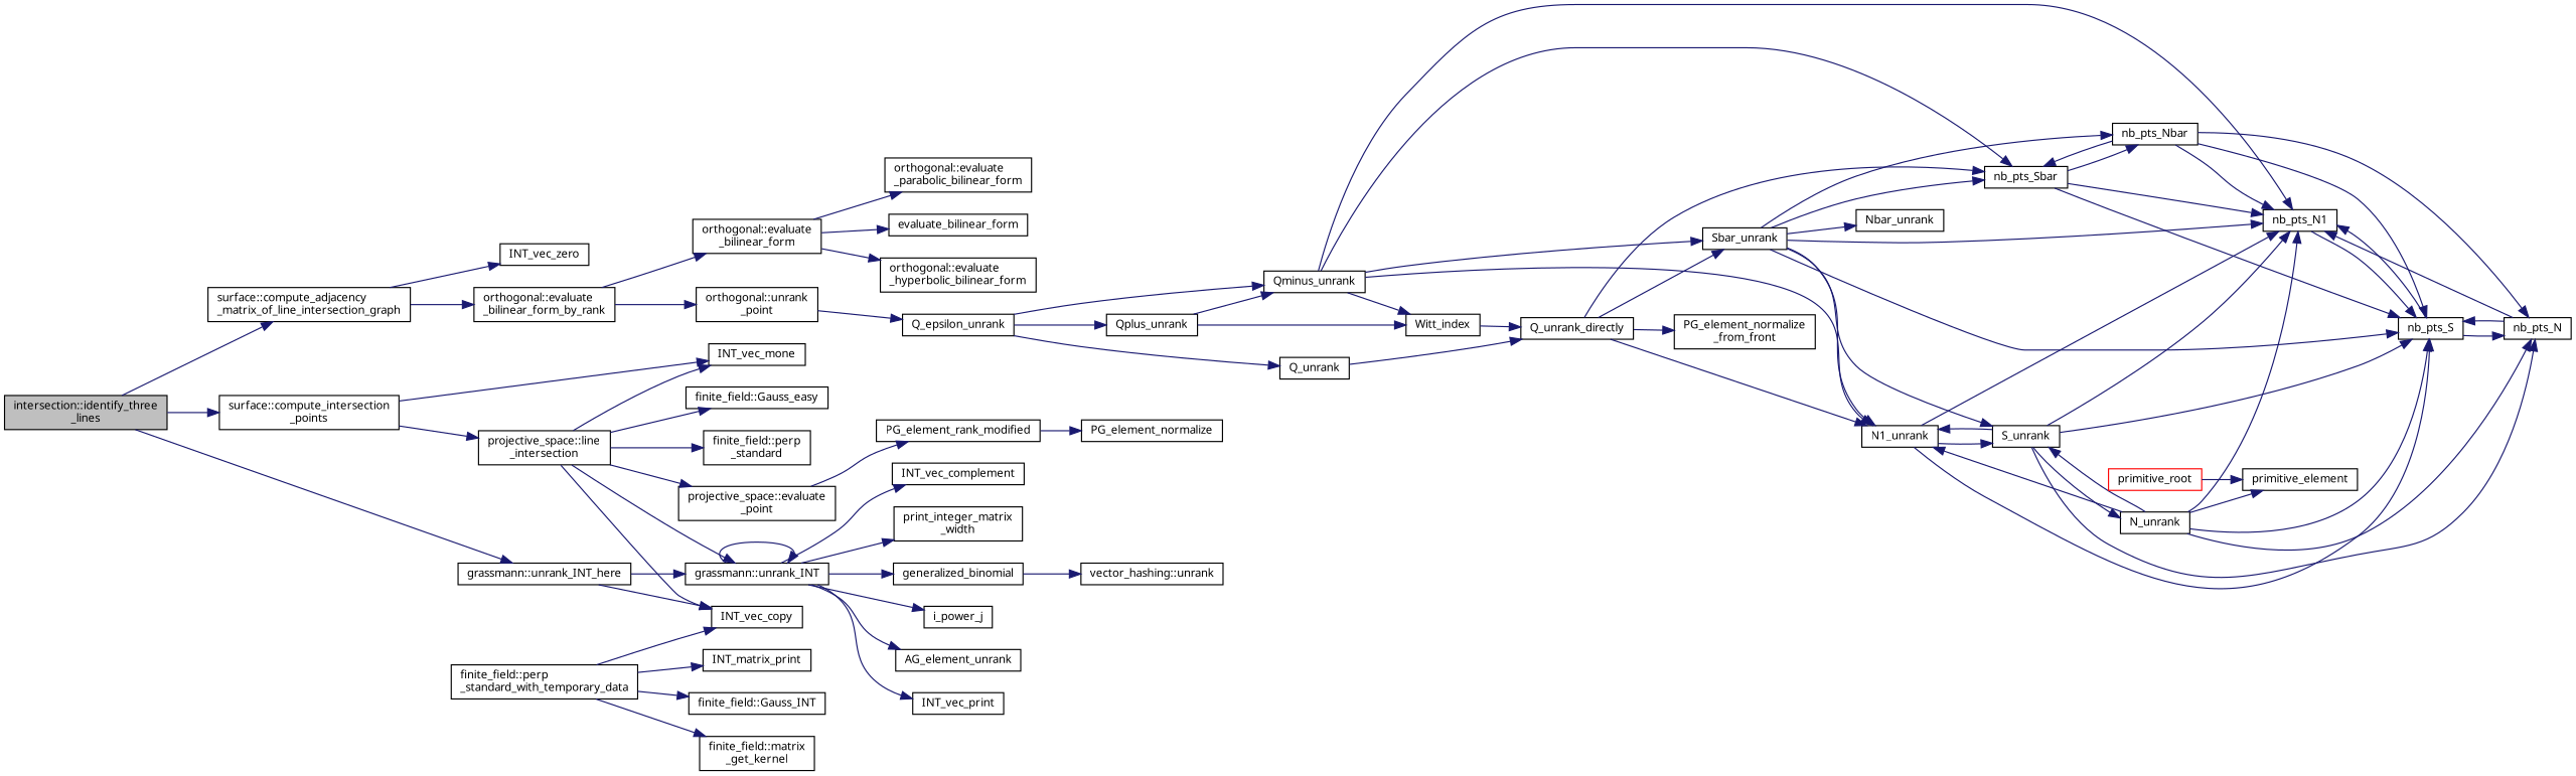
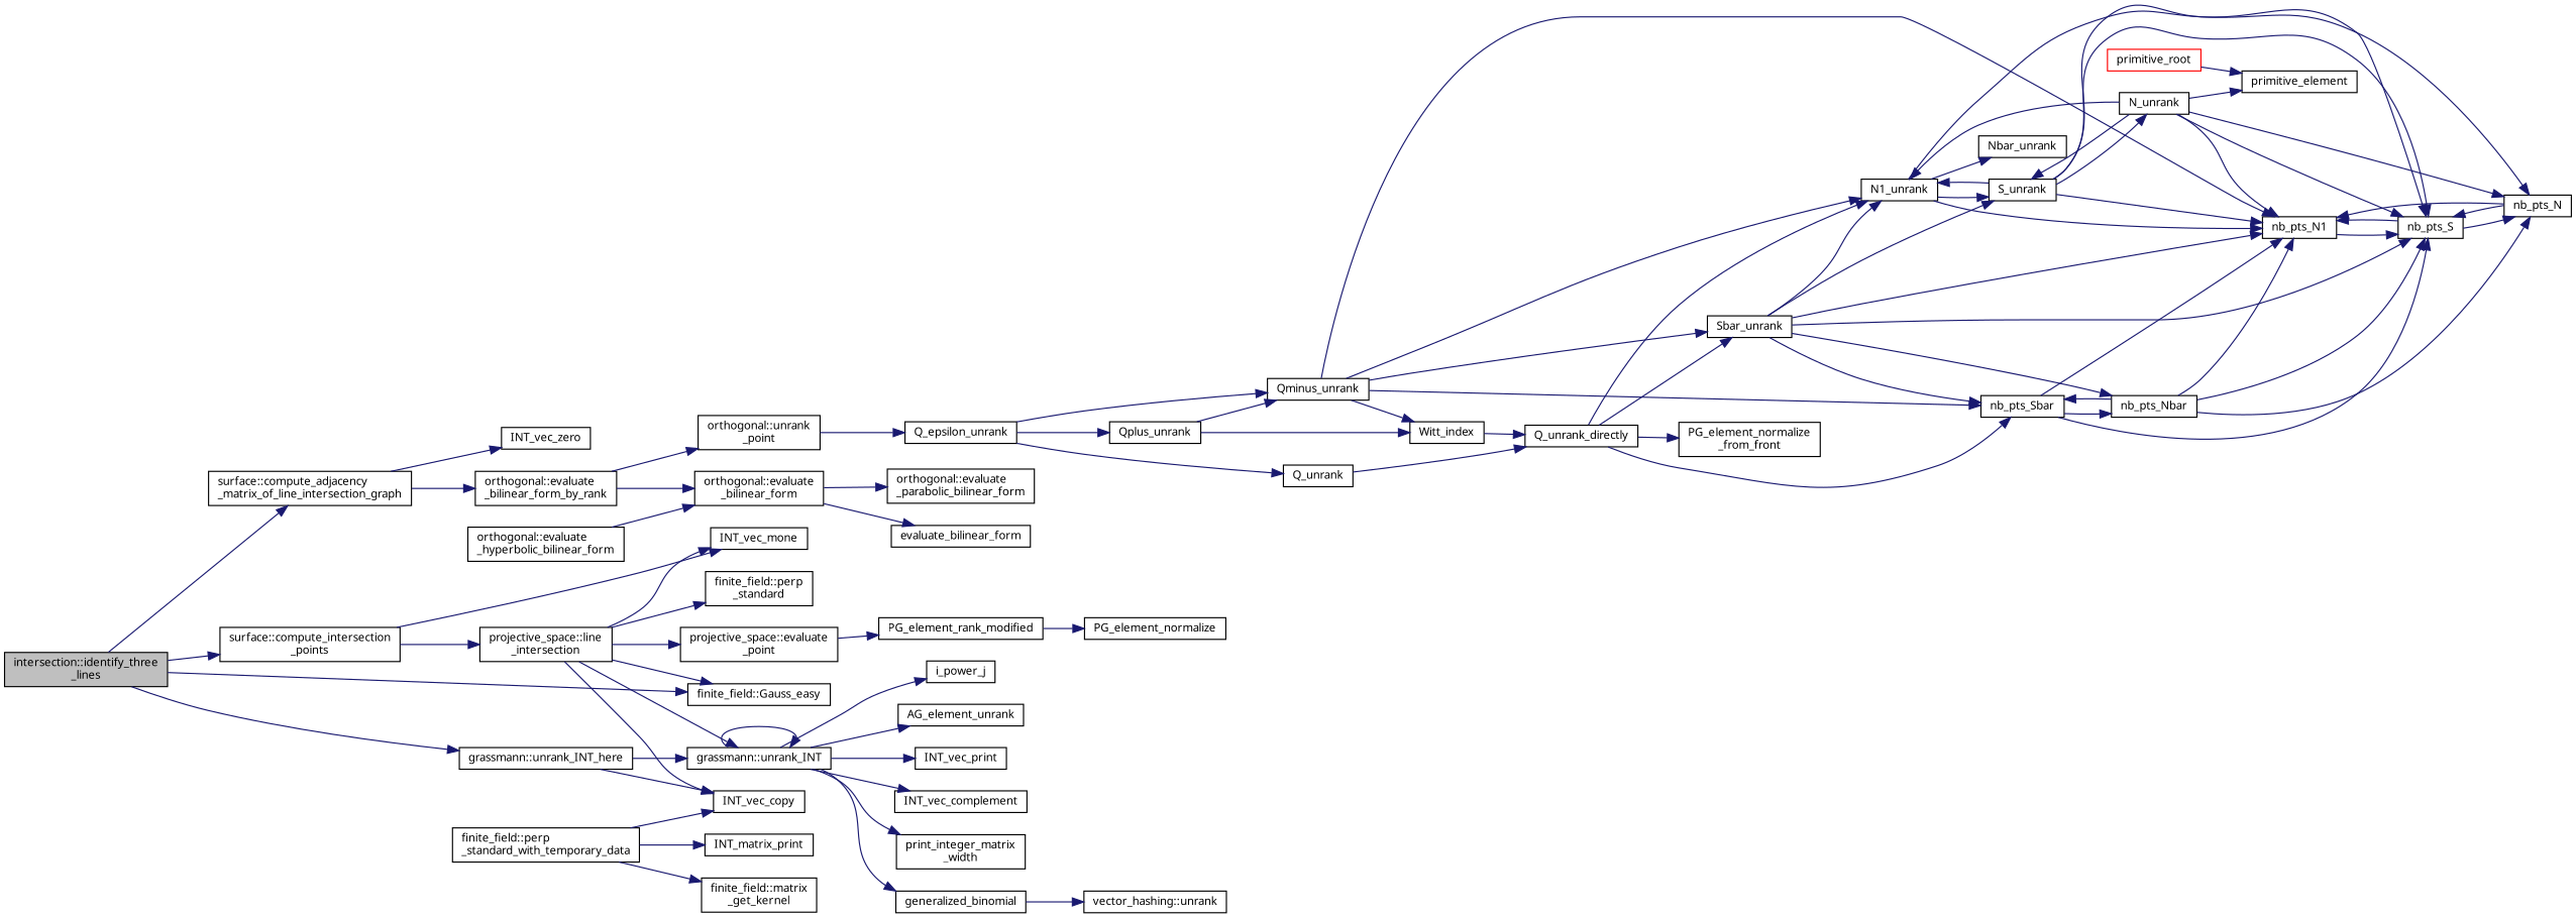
  digraph {
    fontname="Noto Sans"
    rankdir=LR
    node [color=black fillcolor=white fontname="Noto Sans" fontsize=10 shape=record style=filled]
    edge [color=midnightblue fontname="Noto Sans" fontsize=10 labelfontname=Helvetica labelfontsize=10 style=solid]
    n1 [fillcolor=grey75 fontcolor=black height=0.2 label="intersection::identify_three\l_lines" width=0.4]
    n2 [height=0.2 label="surface::compute_adjacency\l_matrix_of_line_intersection_graph" width=0.4]
    n3 [height=0.2 label="surface::compute_intersection\l_points" width=0.4]
    n4 [height=0.2 label="grassmann::unrank_INT_here" width=0.4]
    n5 [height=0.2 label="finite_field::Gauss_easy" width=0.4]
    n6 [height=0.2 label=INT_vec_zero width=0.4]
    n7 [height=0.2 label="orthogonal::evaluate\l_bilinear_form_by_rank" width=0.4]
    n8 [height=0.2 label=INT_vec_mone width=0.4]
    n9 [height=0.2 label="projective_space::line\l_intersection" width=0.4]
    n10 [height=0.2 label="grassmann::unrank_INT" width=0.4]
    n11 [height=0.2 label=INT_vec_copy width=0.4]
    n12 [height=0.2 label="orthogonal::unrank\l_point" width=0.4]
    n13 [height=0.2 label="orthogonal::evaluate\l_bilinear_form" width=0.4]
    n14 [height=0.2 label=Q_epsilon_unrank width=0.4]
    n15 [height=0.2 label="orthogonal::evaluate\l_hyperbolic_bilinear_form" width=0.4]
    n16 [height=0.2 label="orthogonal::evaluate\l_parabolic_bilinear_form" width=0.4]
    n17 [height=0.2 label=evaluate_bilinear_form width=0.4]
    n18 [height=0.2 label=Q_unrank width=0.4]
    n19 [height=0.2 label=Qplus_unrank width=0.4]
    n20 [height=0.2 label=Qminus_unrank width=0.4]
    n21 [height=0.2 label=Q_unrank_directly width=0.4]
    n22 [height=0.2 label=Witt_index width=0.4]
    n23 [height=0.2 label=nb_pts_Sbar width=0.4]
    n24 [height=0.2 label=Sbar_unrank width=0.4]
    n25 [height=0.2 label=N1_unrank width=0.4]
    n26 [height=0.2 label=nb_pts_N1 width=0.4]
    n27 [height=0.2 label="vector_hashing::unrank" width=0.4]
    n28 [height=0.2 label="PG_element_normalize\l_from_front" width=0.4]
    n29 [height=0.2 label=nb_pts_S width=0.4]
    n30 [height=0.2 label=nb_pts_Nbar width=0.4]
    n31 [height=0.2 label=S_unrank width=0.4]
    n32 [height=0.2 label=Nbar_unrank width=0.4]
    n33 [height=0.2 label=nb_pts_N width=0.4]
    n34 [height=0.2 label=N_unrank width=0.4]
    n35 [height=0.2 label=primitive_element width=0.4]
    n36 [color=red height=0.2 label=primitive_root width=0.4]
    n37 [height=0.2 label="finite_field::perp\l_standard" width=0.4]
    n38 [height=0.2 label="projective_space::evaluate\l_point" width=0.4]
    n39 [height=0.2 label=generalized_binomial width=0.4]
    n40 [height=0.2 label=i_power_j width=0.4]
    n41 [height=0.2 label=AG_element_unrank width=0.4]
    n42 [height=0.2 label=INT_vec_print width=0.4]
    n43 [height=0.2 label=INT_vec_complement width=0.4]
    n44 [height=0.2 label="print_integer_matrix\l_width" width=0.4]
    n45 [height=0.2 label=PG_element_rank_modified width=0.4]
    n46 [height=0.2 label="finite_field::perp\l_standard_with_temporary_data" width=0.4]
    n47 [height=0.2 label=INT_matrix_print width=0.4]
-   n48 [height=0.2 label="finite_field::Gauss_INT" width=0.4]
    n49 [height=0.2 label="finite_field::matrix\l_get_kernel" width=0.4]
    n50 [height=0.2 label=PG_element_normalize width=0.4]
    n1 -> n2
    n1 -> n3
    n1 -> n4
+   n1 -> n5
    n2 -> n6
    n2 -> n7
    n3 -> n8
    n3 -> n9
    n4 -> n10
    n4 -> n11
    n7 -> n12
    n7 -> n13
    n9 -> n5
    n9 -> n8
    n9 -> n10
    n9 -> n11
    n9 -> n37
    n9 -> n38
    n10 -> n10
    n10 -> n39
    n10 -> n40
    n10 -> n41
    n10 -> n42
    n10 -> n43
    n10 -> n44
    n12 -> n14
-   n13 -> n15
+   n15 -> n13
    n13 -> n16
    n13 -> n17
    n14 -> n18
    n14 -> n19
    n14 -> n20
    n18 -> n21
    n19 -> n20
    n19 -> n22
    n20 -> n22
    n20 -> n23
    n20 -> n24
    n20 -> n25
    n20 -> n26
    n21 -> n23
    n21 -> n24
    n21 -> n25
    n21 -> n28
    n22 -> n21
    n23 -> n26
    n23 -> n29
    n23 -> n30
    n24 -> n23
    n24 -> n25
    n24 -> n26
    n24 -> n29
    n24 -> n30
    n24 -> n31
-   n24 -> n32
+   n25 -> n32
    n25 -> n26
    n25 -> n29
    n25 -> n31
    n26 -> n29
    n29 -> n26
    n29 -> n33
    n30 -> n23
    n30 -> n26
    n30 -> n29
    n30 -> n33
    n31 -> n25
    n31 -> n26
    n31 -> n29
    n31 -> n33
    n31 -> n34
    n33 -> n26
    n33 -> n29
    n34 -> n25
    n34 -> n26
    n34 -> n29
    n34 -> n31
    n34 -> n33
    n34 -> n35
    n36 -> n35
    n38 -> n45
    n39 -> n27
    n45 -> n50
    n46 -> n11
    n46 -> n47
-   n46 -> n48
    n46 -> n49
  }
